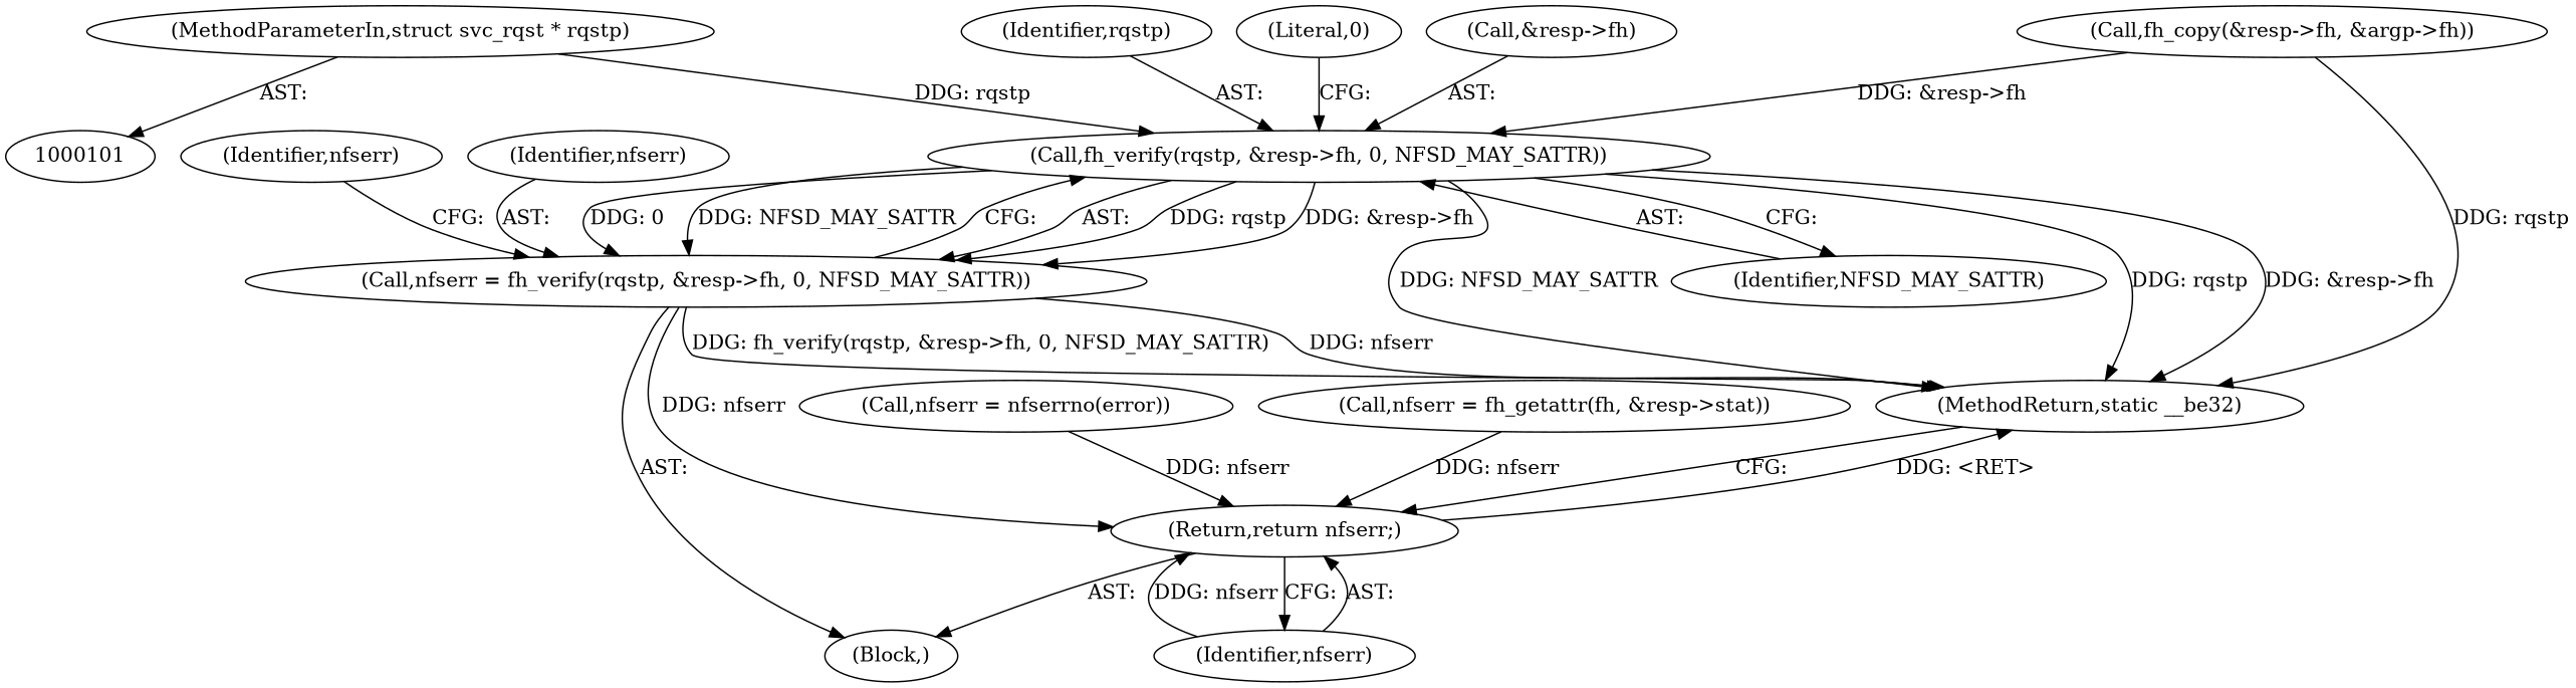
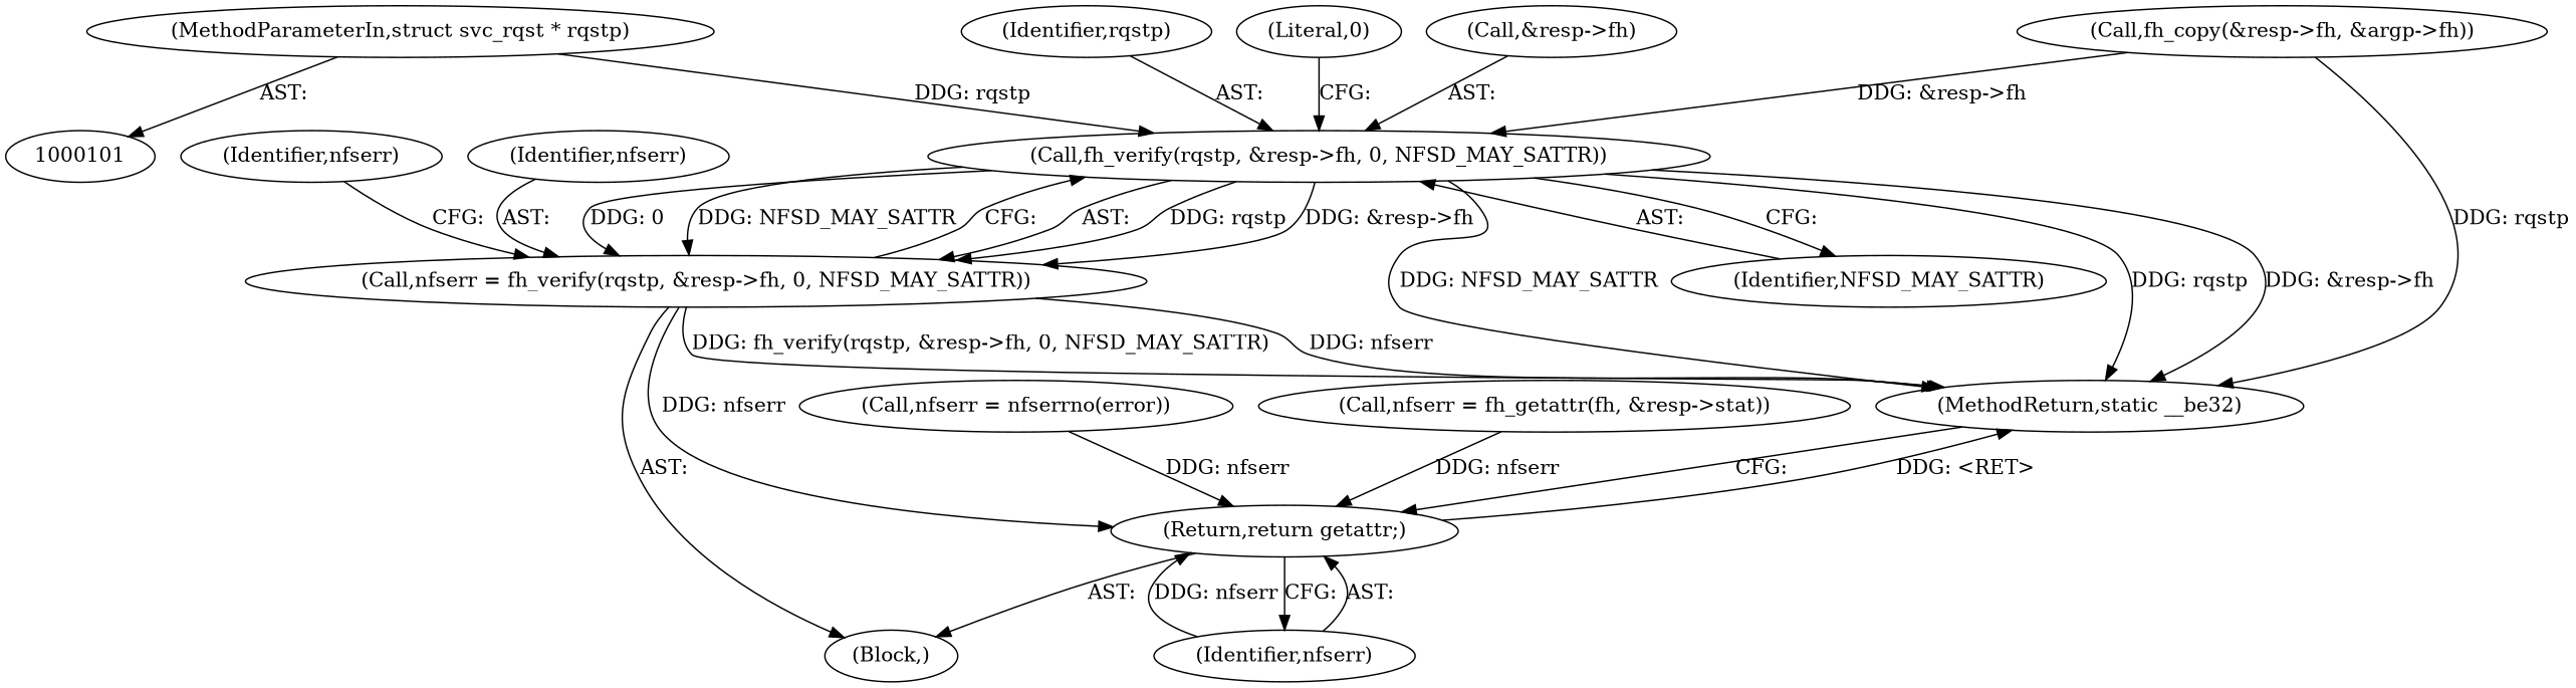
  digraph {
    n1 [label="(MethodParameterIn,struct svc_rqst * rqstp)"]
    n2 [label="(Call,fh_verify(rqstp, &resp->fh, 0, NFSD_MAY_SATTR))"]
    1000101
    n4 [label="(MethodReturn,static __be32)"]
    n5 [label="(Call,nfserr = fh_verify(rqstp, &resp->fh, 0, NFSD_MAY_SATTR))"]
    n6 [label="(Identifier,NFSD_MAY_SATTR)"]
-   n7 [label="(Return,return nfserr;)"]
+   n7 [label="(Return,return getattr;)"]
    n8 [label="(Block,)"]
    n9 [label="(Identifier,nfserr)"]
    n10 [label="(Identifier,rqstp)"]
    n11 [label="(Call,nfserr = nfserrno(error))"]
    n12 [label="(Call,nfserr = fh_getattr(fh, &resp->stat))"]
    n13 [label="(Identifier,nfserr)"]
    n14 [label="(Call,fh_copy(&resp->fh, &argp->fh))"]
    n15 [label="(Identifier,nfserr)"]
    n16 [label="(Literal,0)"]
    n17 [label="(Call,&resp->fh)"]
    n1 -> n2 [label="DDG: rqstp"]
    n1 -> 1000101 [label="AST: "]
    n2 -> n4 [label="DDG: NFSD_MAY_SATTR"]
    n2 -> n4 [label="DDG: rqstp"]
    n2 -> n4 [label="DDG: &resp->fh"]
    n2 -> n5 [label="AST: "]
    n2 -> n5 [label="DDG: rqstp"]
    n2 -> n5 [label="DDG: &resp->fh"]
    n2 -> n5 [label="DDG: 0"]
    n2 -> n5 [label="DDG: NFSD_MAY_SATTR"]
    n2 -> n6 [label="CFG: "]
    n4 -> n7 [label="CFG: "]
    n5 -> n2 [label="CFG: "]
    n5 -> n4 [label="DDG: nfserr"]
    n5 -> n4 [label="DDG: fh_verify(rqstp, &resp->fh, 0, NFSD_MAY_SATTR)"]
    n5 -> n7 [label="DDG: nfserr"]
    n5 -> n8 [label="AST: "]
    n6 -> n2 [label="AST: "]
    n7 -> n4 [label="DDG: <RET>"]
    n7 -> n8 [label="AST: "]
    n7 -> n9 [label="CFG: "]
    n9 -> n7 [label="AST: "]
    n9 -> n7 [label="DDG: nfserr"]
    n10 -> n2 [label="AST: "]
    n11 -> n7 [label="DDG: nfserr"]
    n12 -> n7 [label="DDG: nfserr"]
    n13 -> n5 [label="CFG: "]
    n14 -> n2 [label="DDG: &resp->fh"]
    n14 -> n4 [label="DDG: rqstp"]
    n15 -> n5 [label="AST: "]
    n16 -> n2 [label="CFG: "]
    n17 -> n2 [label="AST: "]
  }
